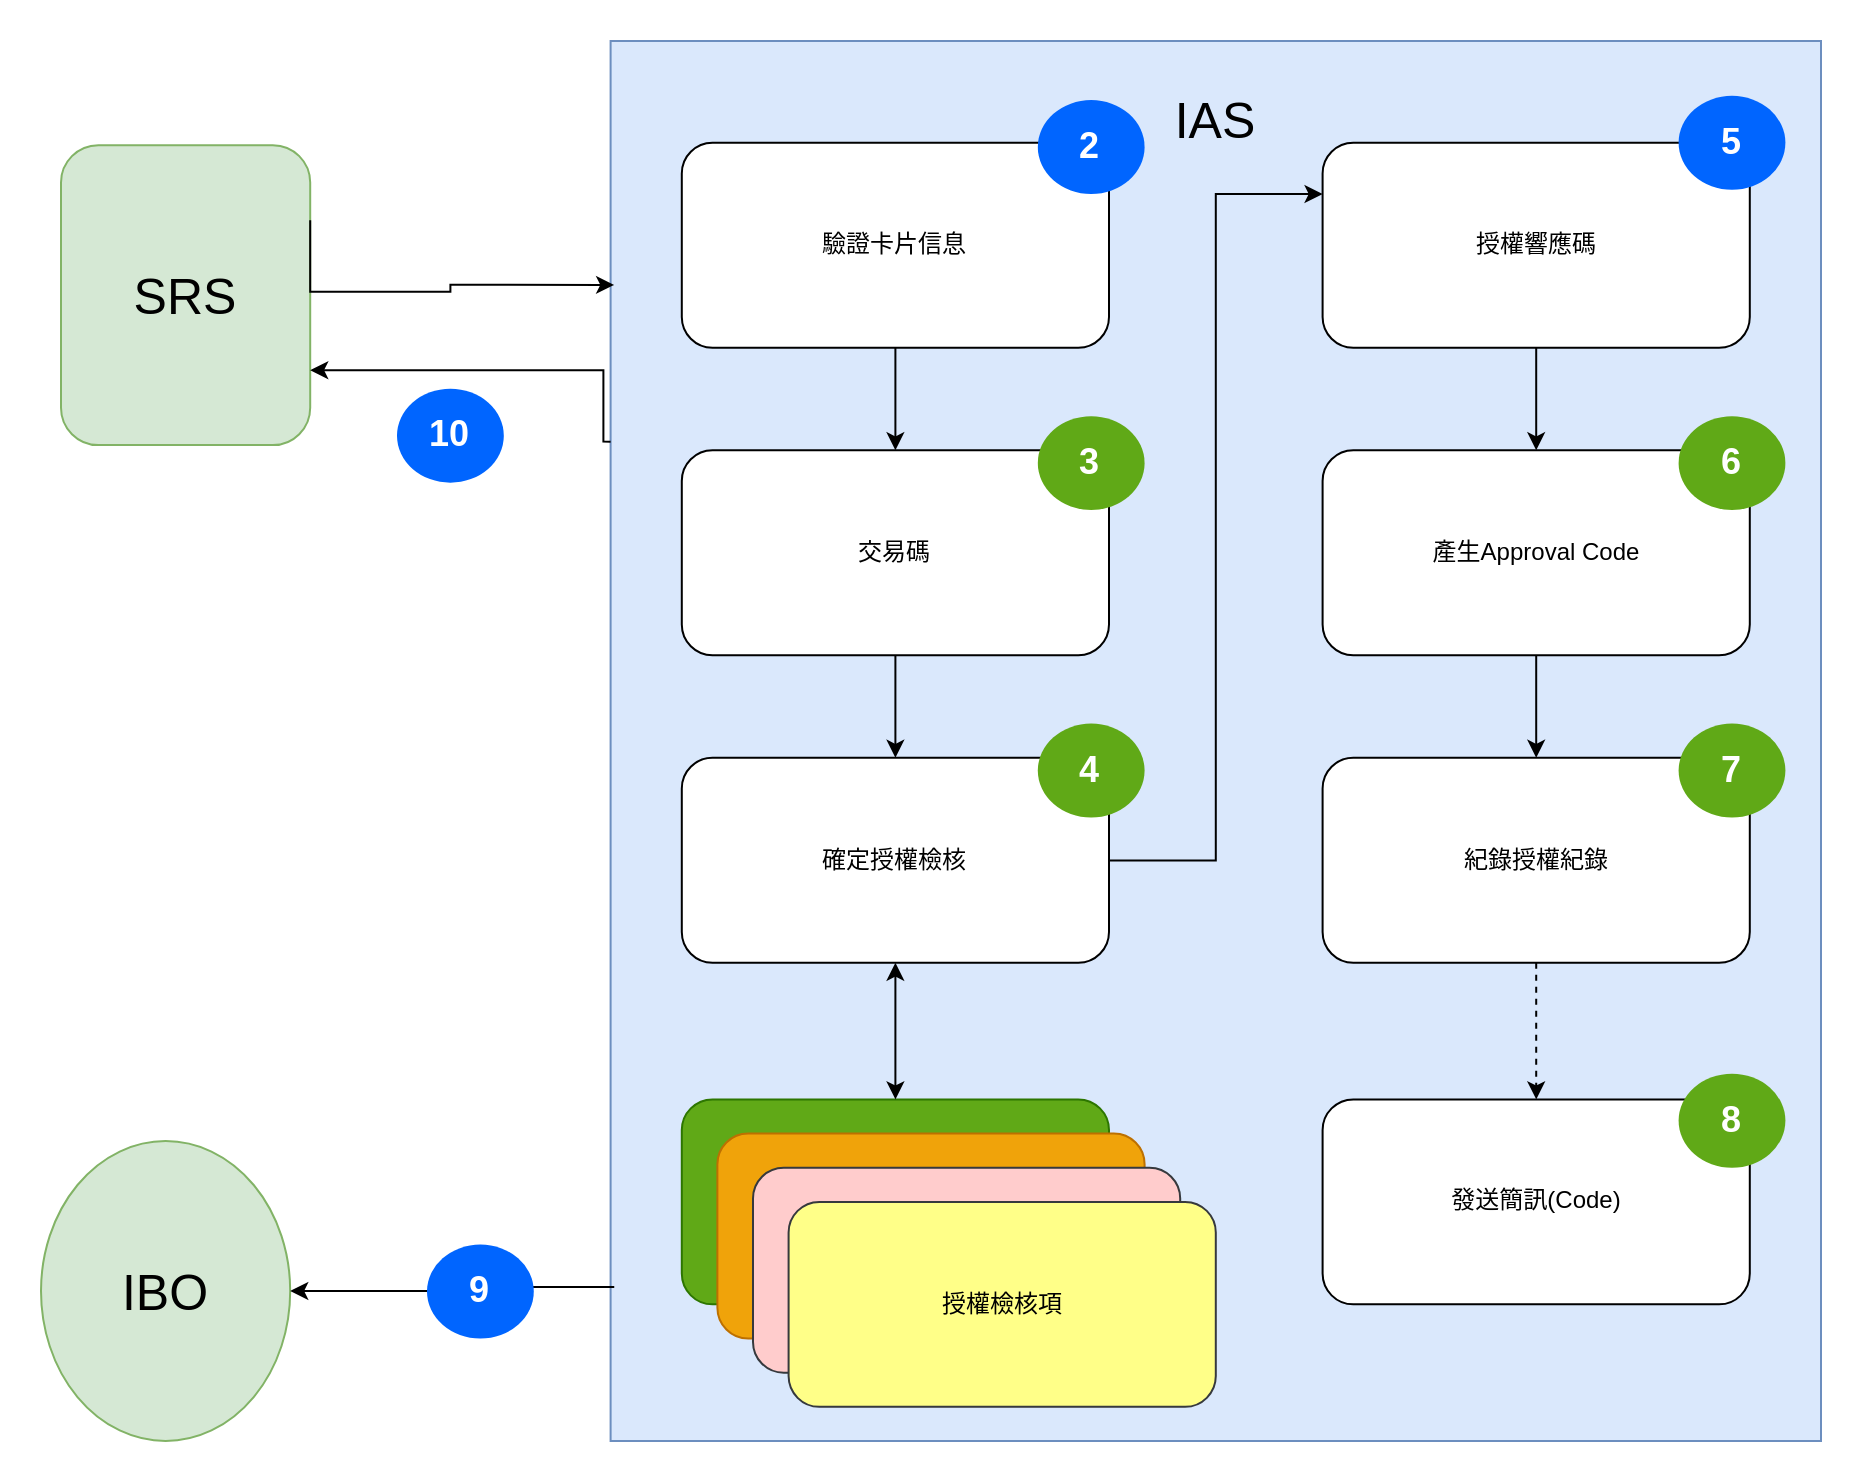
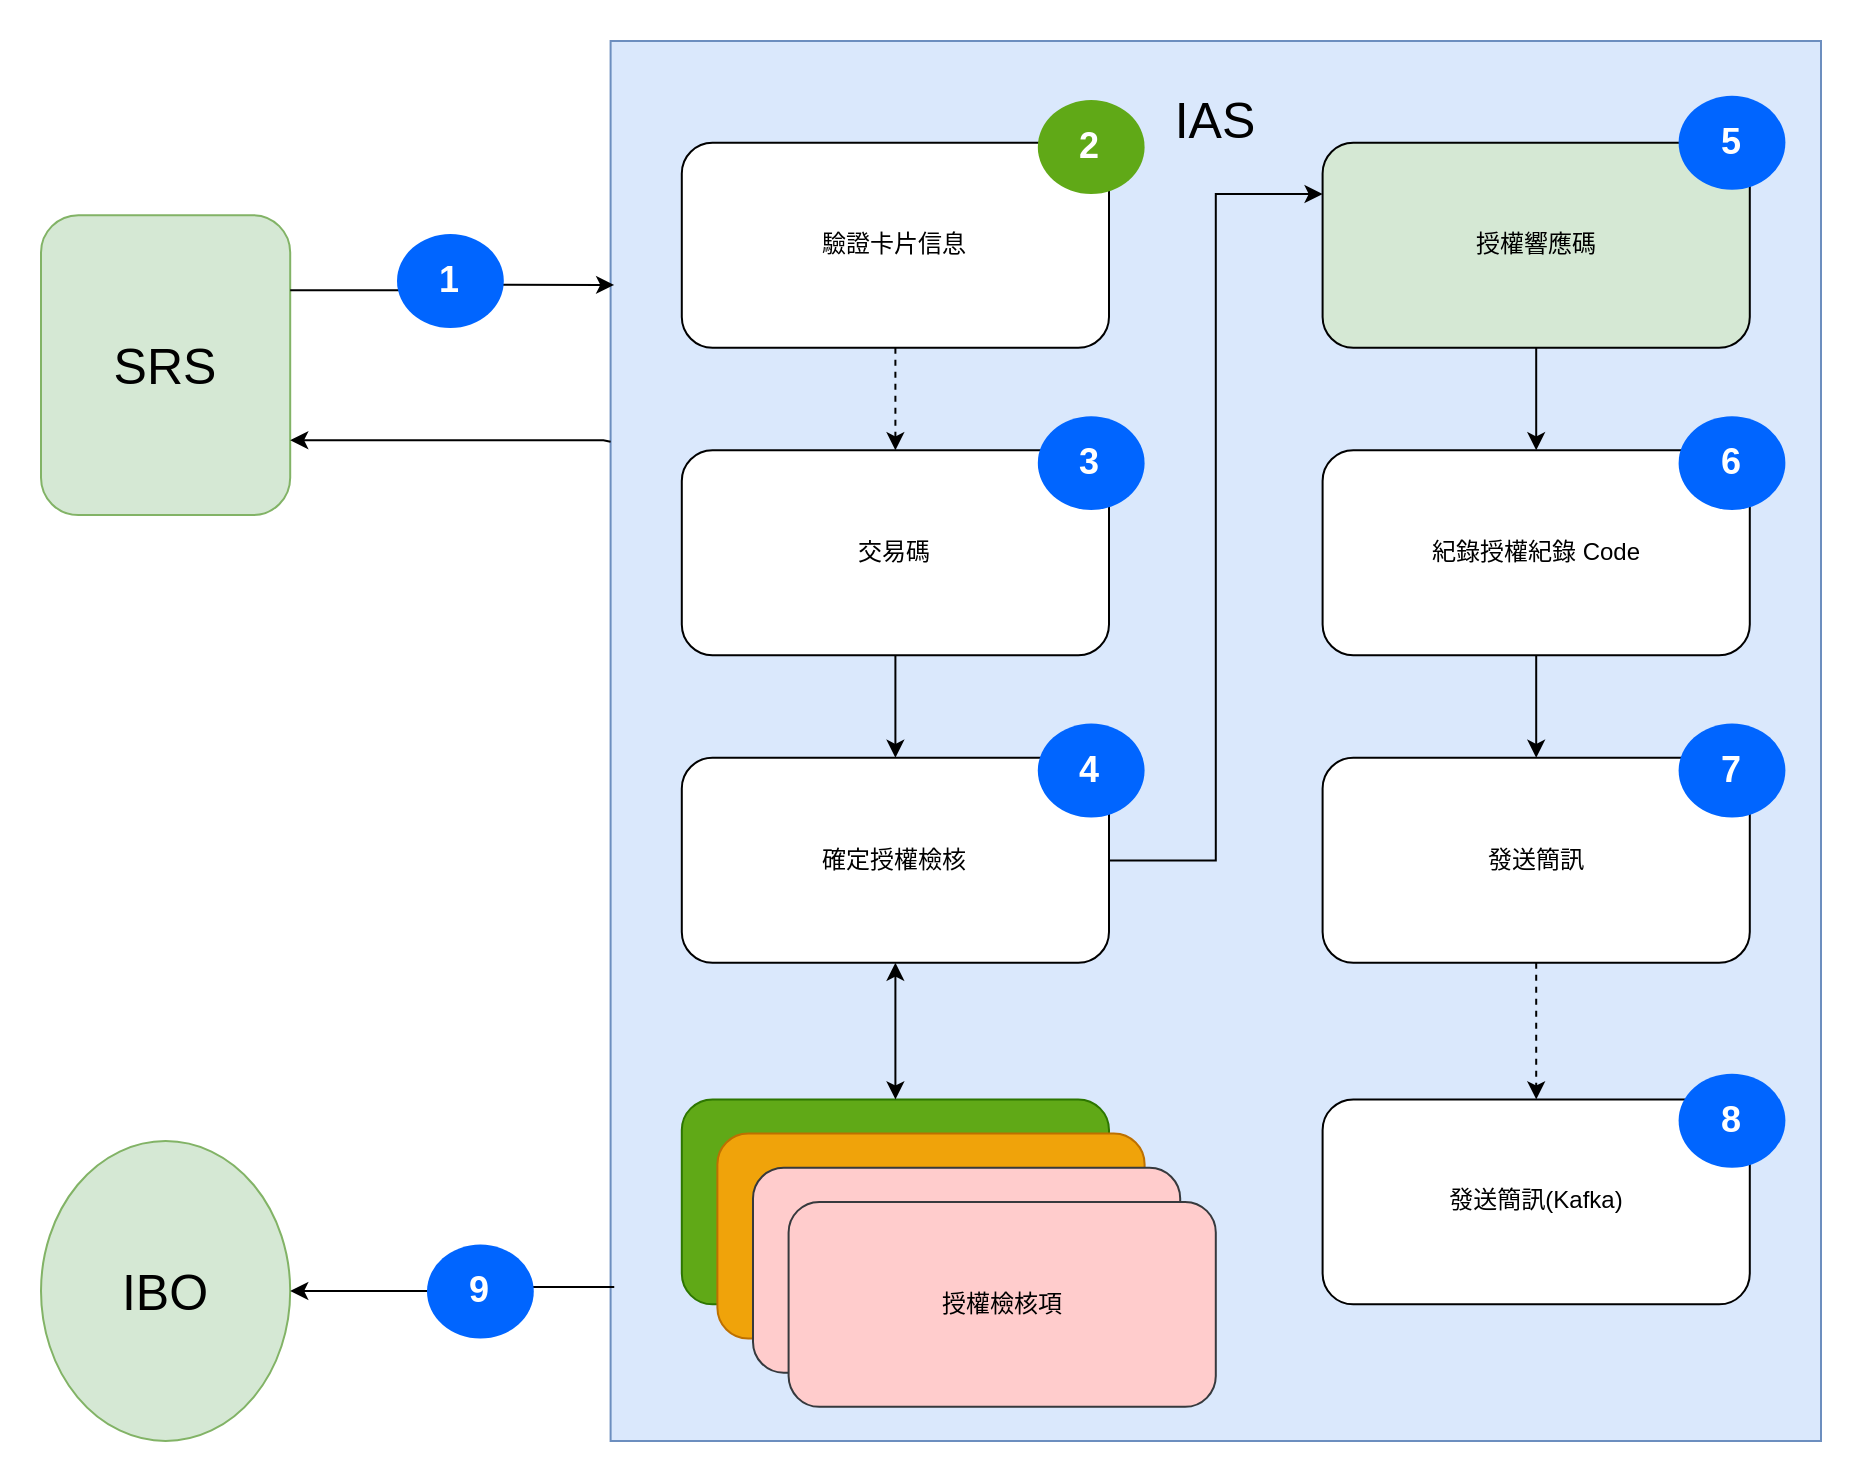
  <mxCell id="0" />
  <mxCell id="1" parent="0" />
  <mxCell id="2" value="" style="group;" parent="1" vertex="1" connectable="0"><mxGeometry x="20" y="20" width="890" height="700" as="geometry" /></mxCell>
- <mxCell id="3" value="&lt;font style=&quot;font-size: 25px;&quot;&gt;SRS&lt;/font&gt;" style="rounded=1;whiteSpace=wrap;html=1;fillColor=#d5e8d4;strokeColor=#82b366;" parent="2" vertex="1"><mxGeometry x="10" y="52.104" width="124.6" height="149.958" as="geometry" /></mxCell>
+ <mxCell id="3" value="&lt;font style=&quot;font-size: 25px;&quot;&gt;SRS&lt;/font&gt;" style="rounded=1;whiteSpace=wrap;html=1;fillColor=#d5e8d4;strokeColor=#82b366;" parent="2" vertex="1"><mxGeometry y="87.104" width="124.6" height="149.958" as="geometry" /></mxCell>
  <mxCell id="4" value="" style="rounded=0;whiteSpace=wrap;html=1;align=center;fillColor=#dae8fc;strokeColor=#6c8ebf;gradientColor=none;glass=0;shadow=0;gradientDirection=east;" parent="2" vertex="1"><mxGeometry x="284.8" width="605.2" height="700" as="geometry" /></mxCell>
  <mxCell id="5" value="&lt;font style=&quot;font-size: 25px;&quot;&gt;IAS&lt;/font&gt;" style="text;html=1;strokeColor=none;fillColor=none;align=center;verticalAlign=middle;whiteSpace=wrap;rounded=0;" parent="2" vertex="1"><mxGeometry x="534" y="13.326" width="106.8" height="51.245" as="geometry" /></mxCell>
  <mxCell id="6" value="驗證卡片信息" style="rounded=1;whiteSpace=wrap;html=1;" parent="2" vertex="1"><mxGeometry x="320.4" y="50.906" width="213.6" height="102.49" as="geometry" /></mxCell>
  <mxCell id="7" value="交易碼" style="rounded=1;whiteSpace=wrap;html=1;" parent="2" vertex="1"><mxGeometry x="320.4" y="204.641" width="213.6" height="102.49" as="geometry" /></mxCell>
- <mxCell id="8" value="" style="edgeStyle=orthogonalEdgeStyle;rounded=0;orthogonalLoop=1;jettySize=auto;html=1;" parent="2" source="6" target="7" edge="1"><mxGeometry relative="1" as="geometry" /></mxCell>
+ <mxCell id="8" value="" style="edgeStyle=orthogonalEdgeStyle;rounded=0;orthogonalLoop=1;jettySize=auto;html=1;dashed=1;" parent="2" source="6" target="7" edge="1"><mxGeometry relative="1" as="geometry" /></mxCell>
  <mxCell id="9" value="確定授權檢核" style="rounded=1;whiteSpace=wrap;html=1;" parent="2" vertex="1"><mxGeometry x="320.4" y="358.375" width="213.6" height="102.49" as="geometry" /></mxCell>
  <mxCell id="10" value="" style="edgeStyle=orthogonalEdgeStyle;rounded=0;orthogonalLoop=1;jettySize=auto;html=1;" parent="2" source="7" target="9" edge="1"><mxGeometry relative="1" as="geometry" /></mxCell>
- <mxCell id="11" value="授權響應碼" style="rounded=1;whiteSpace=wrap;html=1;" parent="2" vertex="1"><mxGeometry x="640.8" y="50.906" width="213.6" height="102.49" as="geometry" /></mxCell>
+ <mxCell id="11" value="授權響應碼" style="rounded=1;whiteSpace=wrap;html=1;fillColor=#d5e8d4;" parent="2" vertex="1"><mxGeometry x="640.8" y="50.906" width="213.6" height="102.49" as="geometry" /></mxCell>
  <mxCell id="12" style="edgeStyle=orthogonalEdgeStyle;rounded=0;orthogonalLoop=1;jettySize=auto;html=1;entryX=0;entryY=0.25;entryDx=0;entryDy=0;" parent="2" source="9" target="11" edge="1"><mxGeometry relative="1" as="geometry" /></mxCell>
- <mxCell id="13" value="產生Approval Code" style="rounded=1;whiteSpace=wrap;html=1;" parent="2" vertex="1"><mxGeometry x="640.8" y="204.641" width="213.6" height="102.49" as="geometry" /></mxCell>
+ <mxCell id="13" value="紀錄授權紀錄 Code" style="rounded=1;whiteSpace=wrap;html=1;" parent="2" vertex="1"><mxGeometry x="640.8" y="204.641" width="213.6" height="102.49" as="geometry" /></mxCell>
  <mxCell id="14" style="edgeStyle=orthogonalEdgeStyle;rounded=0;orthogonalLoop=1;jettySize=auto;html=1;" parent="2" source="11" target="13" edge="1"><mxGeometry relative="1" as="geometry" /></mxCell>
- <mxCell id="15" value="紀錄授權紀錄" style="rounded=1;whiteSpace=wrap;html=1;" parent="2" vertex="1"><mxGeometry x="640.8" y="358.375" width="213.6" height="102.49" as="geometry" /></mxCell>
+ <mxCell id="15" value="發送簡訊" style="rounded=1;whiteSpace=wrap;html=1;" parent="2" vertex="1"><mxGeometry x="640.8" y="358.375" width="213.6" height="102.49" as="geometry" /></mxCell>
  <mxCell id="16" style="edgeStyle=orthogonalEdgeStyle;rounded=0;orthogonalLoop=1;jettySize=auto;html=1;entryX=0.5;entryY=0;entryDx=0;entryDy=0;" parent="2" source="13" target="15" edge="1"><mxGeometry relative="1" as="geometry" /></mxCell>
- <mxCell id="17" value="發送簡訊(Code)" style="rounded=1;whiteSpace=wrap;html=1;" parent="2" vertex="1"><mxGeometry x="640.8" y="529.192" width="213.6" height="102.49" as="geometry" /></mxCell>
+ <mxCell id="17" value="發送簡訊(Kafka)" style="rounded=1;whiteSpace=wrap;html=1;" parent="2" vertex="1"><mxGeometry x="640.8" y="529.192" width="213.6" height="102.49" as="geometry" /></mxCell>
  <mxCell id="18" style="edgeStyle=orthogonalEdgeStyle;rounded=0;orthogonalLoop=1;jettySize=auto;html=1;dashed=1;" parent="2" source="15" target="17" edge="1"><mxGeometry relative="1" as="geometry" /></mxCell>
  <mxCell id="19" value="確定授權檢核" style="rounded=1;whiteSpace=wrap;html=1;fillColor=#60a917;strokeColor=#2D7600;fontColor=#ffffff;" parent="2" vertex="1"><mxGeometry x="320.4" y="529.192" width="213.6" height="102.49" as="geometry" /></mxCell>
  <mxCell id="20" value="" style="edgeStyle=orthogonalEdgeStyle;rounded=0;orthogonalLoop=1;jettySize=auto;html=1;startArrow=classic;startFill=1;" parent="2" source="9" target="19" edge="1"><mxGeometry relative="1" as="geometry" /></mxCell>
  <mxCell id="21" value="確定授權檢核" style="rounded=1;whiteSpace=wrap;html=1;fillColor=#f0a30a;fontColor=#000000;strokeColor=#BD7000;" parent="2" vertex="1"><mxGeometry x="338.2" y="546.274" width="213.6" height="102.49" as="geometry" /></mxCell>
  <mxCell id="22" value="確定授權檢核" style="rounded=1;whiteSpace=wrap;html=1;fillColor=#ffcccc;strokeColor=#36393d;" parent="2" vertex="1"><mxGeometry x="356" y="563.355" width="213.6" height="102.49" as="geometry" /></mxCell>
- <mxCell id="23" value="授權檢核項" style="rounded=1;whiteSpace=wrap;html=1;fillColor=#ffff88;strokeColor=#36393d;" parent="2" vertex="1"><mxGeometry x="373.8" y="580.437" width="213.6" height="102.49" as="geometry" /></mxCell>
- <mxCell id="24" value="7" style="ellipse;whiteSpace=wrap;html=1;fontSize=18;fillColor=#60a917;strokeColor=none;fontColor=#ffffff;rounded=1;fontStyle=1;arcSize=50;sketch=0;" parent="2" vertex="1"><mxGeometry x="818.8" y="341.294" width="53.4" height="46.975" as="geometry" /></mxCell>
- <mxCell id="25" value="6" style="ellipse;whiteSpace=wrap;html=1;fontSize=18;fillColor=#60a917;strokeColor=none;fontColor=#ffffff;rounded=1;fontStyle=1;arcSize=50;sketch=0;" parent="2" vertex="1"><mxGeometry x="818.8" y="187.559" width="53.4" height="46.975" as="geometry" /></mxCell>
+ <mxCell id="23" value="授權檢核項" style="rounded=1;whiteSpace=wrap;html=1;fillColor=#ffcccc;strokeColor=#36393d;" parent="2" vertex="1"><mxGeometry x="373.8" y="580.437" width="213.6" height="102.49" as="geometry" /></mxCell>
+ <mxCell id="24" value="7" style="ellipse;whiteSpace=wrap;html=1;fontSize=18;fillColor=#0065FF;strokeColor=none;fontColor=#ffffff;rounded=1;fontStyle=1;arcSize=50;sketch=0;" parent="2" vertex="1"><mxGeometry x="818.8" y="341.294" width="53.4" height="46.975" as="geometry" /></mxCell>
+ <mxCell id="25" value="6" style="ellipse;whiteSpace=wrap;html=1;fontSize=18;fillColor=#0065FF;strokeColor=none;fontColor=#ffffff;rounded=1;fontStyle=1;arcSize=50;sketch=0;" parent="2" vertex="1"><mxGeometry x="818.8" y="187.559" width="53.4" height="46.975" as="geometry" /></mxCell>
  <mxCell id="26" value="5" style="ellipse;whiteSpace=wrap;html=1;fontSize=18;fillColor=#0065FF;strokeColor=none;fontColor=#ffffff;rounded=1;fontStyle=1;arcSize=50;sketch=0;" parent="2" vertex="1"><mxGeometry x="818.8" y="27.419" width="53.4" height="46.975" as="geometry" /></mxCell>
- <mxCell id="27" value="4" style="ellipse;whiteSpace=wrap;html=1;fontSize=18;fillColor=#60a917;strokeColor=none;fontColor=#ffffff;rounded=1;fontStyle=1;arcSize=50;sketch=0;" parent="2" vertex="1"><mxGeometry x="498.4" y="341.294" width="53.4" height="46.975" as="geometry" /></mxCell>
- <mxCell id="28" value="3" style="ellipse;whiteSpace=wrap;html=1;fontSize=18;fillColor=#60a917;strokeColor=none;fontColor=#ffffff;rounded=1;fontStyle=1;arcSize=50;sketch=0;" parent="2" vertex="1"><mxGeometry x="498.4" y="187.559" width="53.4" height="46.975" as="geometry" /></mxCell>
- <mxCell id="29" value="2" style="ellipse;whiteSpace=wrap;html=1;fontSize=18;fillColor=#0065FF;strokeColor=none;fontColor=#ffffff;rounded=1;fontStyle=1;arcSize=50;sketch=0;" parent="2" vertex="1"><mxGeometry x="498.4" y="29.554" width="53.4" height="46.975" as="geometry" /></mxCell>
- <mxCell id="30" value="8" style="ellipse;whiteSpace=wrap;html=1;fontSize=18;fillColor=#60a917;strokeColor=none;fontColor=#ffffff;rounded=1;fontStyle=1;arcSize=50;sketch=0;" parent="2" vertex="1"><mxGeometry x="818.8" y="516.381" width="53.4" height="46.975" as="geometry" /></mxCell>
+ <mxCell id="27" value="4" style="ellipse;whiteSpace=wrap;html=1;fontSize=18;fillColor=#0065FF;strokeColor=none;fontColor=#ffffff;rounded=1;fontStyle=1;arcSize=50;sketch=0;" parent="2" vertex="1"><mxGeometry x="498.4" y="341.294" width="53.4" height="46.975" as="geometry" /></mxCell>
+ <mxCell id="28" value="3" style="ellipse;whiteSpace=wrap;html=1;fontSize=18;fillColor=#0065FF;strokeColor=none;fontColor=#ffffff;rounded=1;fontStyle=1;arcSize=50;sketch=0;" parent="2" vertex="1"><mxGeometry x="498.4" y="187.559" width="53.4" height="46.975" as="geometry" /></mxCell>
+ <mxCell id="29" value="2" style="ellipse;whiteSpace=wrap;html=1;fontSize=18;fillColor=#60a917;strokeColor=none;fontColor=#ffffff;rounded=1;fontStyle=1;arcSize=50;sketch=0;" parent="2" vertex="1"><mxGeometry x="498.4" y="29.554" width="53.4" height="46.975" as="geometry" /></mxCell>
+ <mxCell id="30" value="8" style="ellipse;whiteSpace=wrap;html=1;fontSize=18;fillColor=#0065FF;strokeColor=none;fontColor=#ffffff;rounded=1;fontStyle=1;arcSize=50;sketch=0;" parent="2" vertex="1"><mxGeometry x="818.8" y="516.381" width="53.4" height="46.975" as="geometry" /></mxCell>
  <mxCell id="31" value="&lt;font style=&quot;font-size: 25px;&quot;&gt;IBO&lt;/font&gt;" style="ellipse;whiteSpace=wrap;html=1;fillColor=#d5e8d4;strokeColor=#82b366;" parent="2" vertex="1"><mxGeometry y="550.042" width="124.6" height="149.958" as="geometry" /></mxCell>
  <mxCell id="32" style="edgeStyle=orthogonalEdgeStyle;rounded=0;orthogonalLoop=1;jettySize=auto;html=1;exitX=1;exitY=0.25;exitDx=0;exitDy=0;" parent="2" source="3" edge="1"><mxGeometry relative="1" as="geometry"><mxPoint x="286.58" y="121.945" as="targetPoint" /><Array as="points"><mxPoint x="204.7" y="125.429" /><mxPoint x="204.7" y="121.945" /><mxPoint x="286.58" y="121.945" /></Array></mxGeometry></mxCell>
+ <mxCell id="33" value="1" style="ellipse;whiteSpace=wrap;html=1;fontSize=18;fillColor=#0065FF;strokeColor=none;fontColor=#ffffff;rounded=1;fontStyle=1;arcSize=50;sketch=0;" parent="2" vertex="1"><mxGeometry x="178" y="96.547" width="53.4" height="46.975" as="geometry" /></mxCell>
  <mxCell id="34" style="edgeStyle=orthogonalEdgeStyle;rounded=0;orthogonalLoop=1;jettySize=auto;html=1;exitX=1;exitY=0.75;exitDx=0;exitDy=0;endArrow=none;endFill=0;startArrow=classic;startFill=1;" parent="2" source="3" edge="1"><mxGeometry relative="1" as="geometry"><mxPoint x="284.8" y="200.338" as="targetPoint" /><Array as="points"><mxPoint x="281.24" y="200.338" /></Array></mxGeometry></mxCell>
- <mxCell id="35" value="10" style="ellipse;whiteSpace=wrap;html=1;fontSize=18;fillColor=#0065FF;strokeColor=none;fontColor=#ffffff;rounded=1;fontStyle=1;arcSize=50;sketch=0;" parent="2" vertex="1"><mxGeometry x="178" y="173.86" width="53.4" height="46.975" as="geometry" /></mxCell>
  <mxCell id="36" style="edgeStyle=orthogonalEdgeStyle;rounded=0;orthogonalLoop=1;jettySize=auto;html=1;entryX=0.003;entryY=0.89;entryDx=0;entryDy=0;entryPerimeter=0;endArrow=none;endFill=0;startArrow=classic;startFill=1;" parent="2" source="31" target="4" edge="1"><mxGeometry relative="1" as="geometry" /></mxCell>
  <mxCell id="37" value="9" style="ellipse;whiteSpace=wrap;html=1;fontSize=18;fillColor=#0065FF;strokeColor=none;fontColor=#ffffff;rounded=1;fontStyle=1;arcSize=50;sketch=0;" parent="2" vertex="1"><mxGeometry x="193" y="601.791" width="53.4" height="46.975" as="geometry" /></mxCell>
